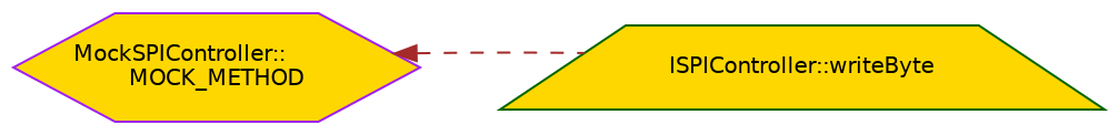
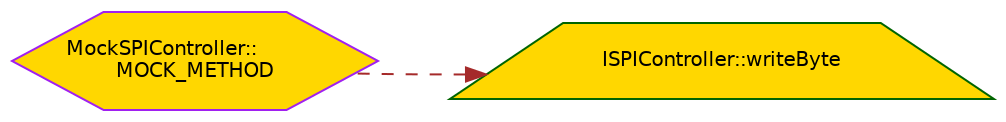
  digraph {
    rankdir=RL
    node [fillcolor=gold fontname=Helvetica fontsize=10 style=filled]
    n1 [color=darkgreen fontcolor=black height=0.2 label="ISPIController::writeByte" shape=trapezium width=0.4]
    n2 [color=purple height=0.2 label="MockSPIController::\lMOCK_METHOD" shape=hexagon width=0.4]
-   n2 -> n1 [color=brown dir=back fontname=Helvetica fontsize=10 labelfontname=Helvetica labelfontsize=10 style=dashed]
+   n1 -> n2 [color=brown dir=back fontname=Helvetica fontsize=10 labelfontname=Helvetica labelfontsize=10 style=dashed]
  }
